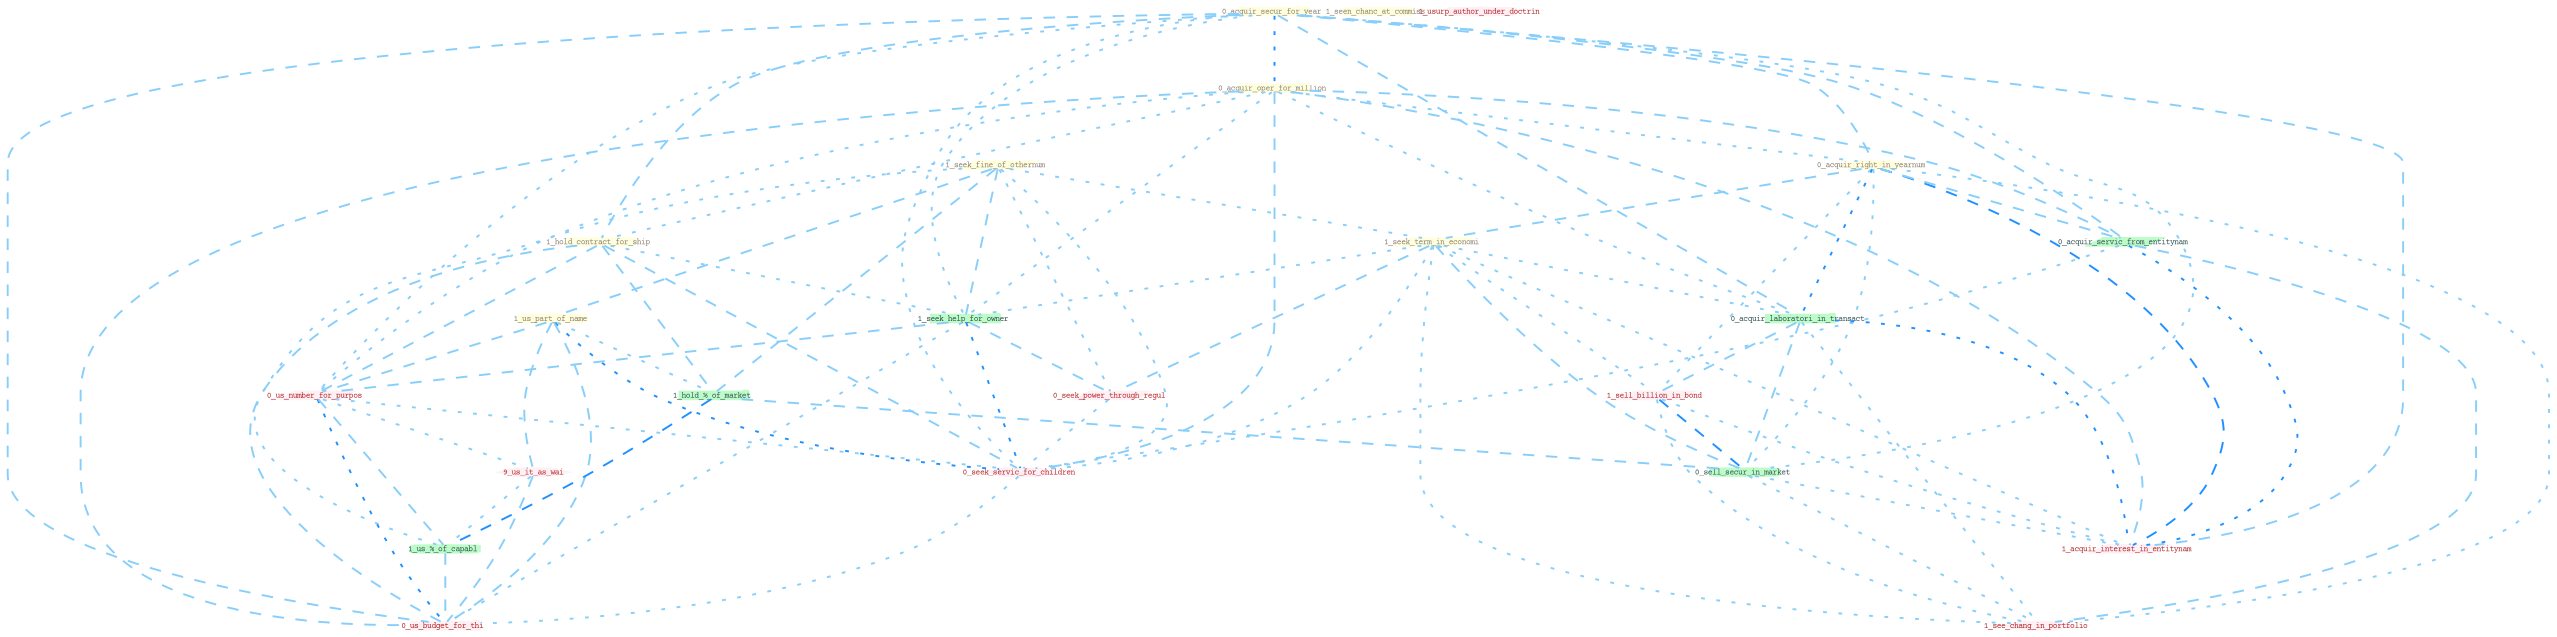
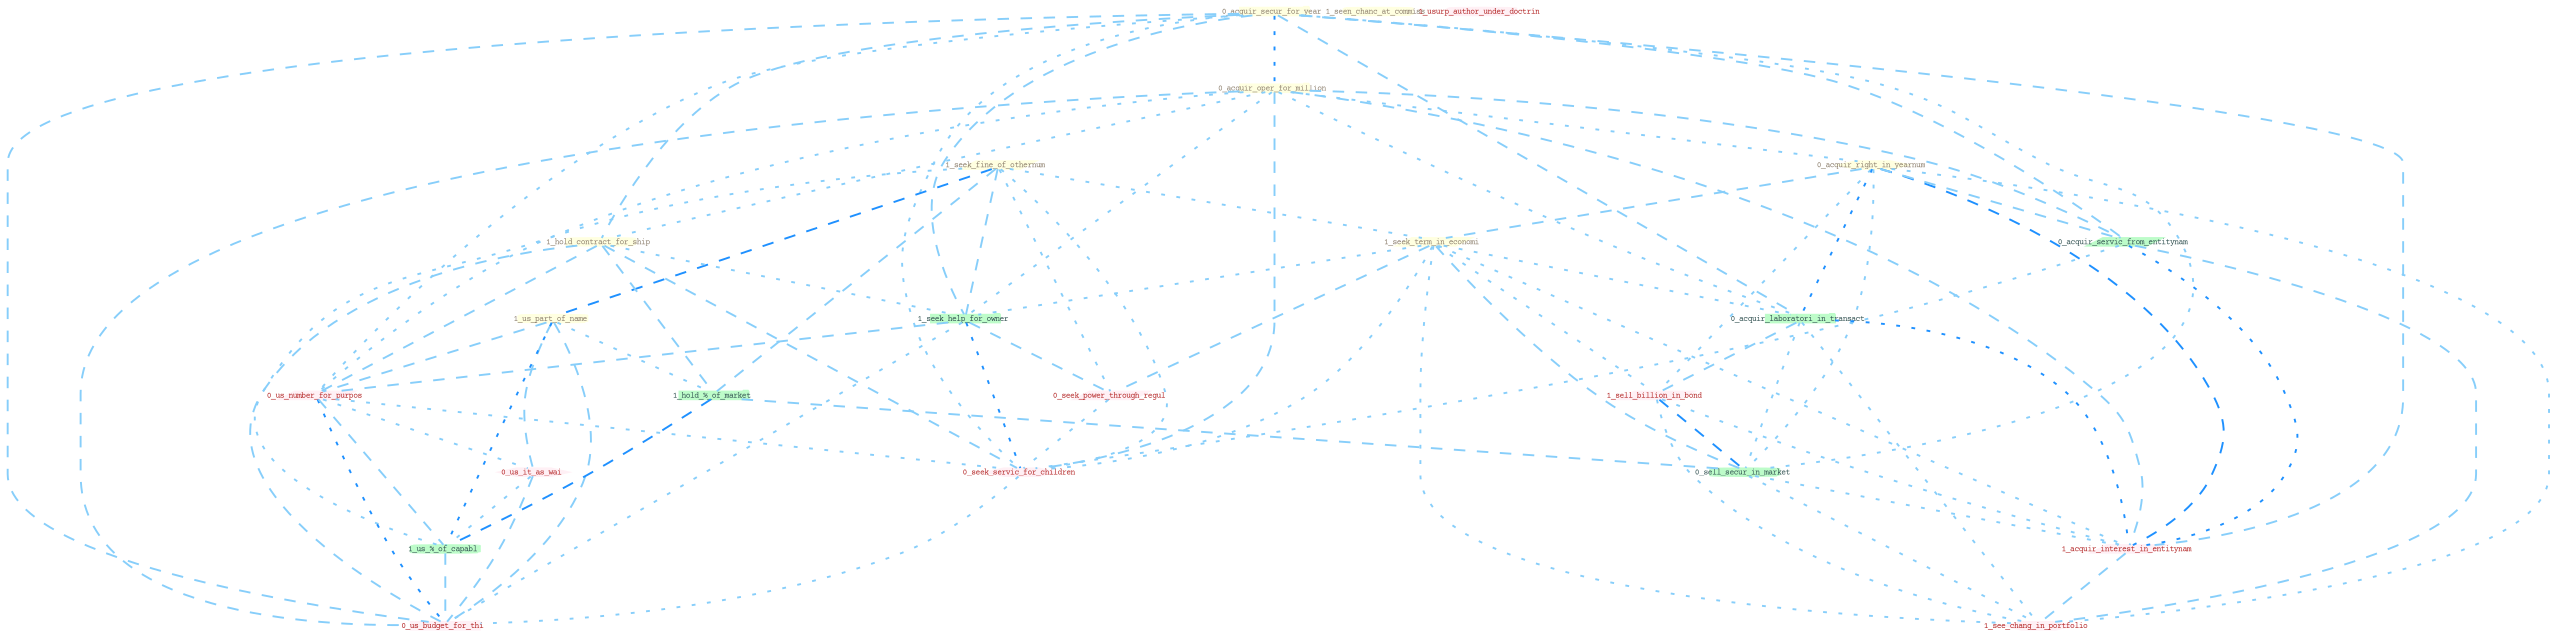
  graph {
    fontname="Courier Prime"
    node [color="#fff0f5" fixedsize=true fontcolor="#b22222" fontname="Courier Prime" fontsize=4 shape=parallelogram style=filled]
    edge [color="#87cefa" fontname="Courier Prime" style=dotted w=1]
    "0_acquir_secur_for_year " [color="#ffffe0" fontcolor="#8b7d6b" height=.06 shape=folder width=.5]
    "0_acquir_oper_for_million " [color="#ffffe0" fontcolor="#8b7d6b" height=.06 shape=folder width=.5]
    "1_seek_fine_of_othernum " [color="#ffffe0" fontcolor="#8b7d6b" height=.06 width=.5]
    "0_acquir_right_in_yearnum " [color="#ffffe0" fontcolor="#8b7d6b" height=.06 shape=hexagon width=.5]
    "1_seen_chanc_at_commiss " [color="#ffffe0" fontcolor="#8b7d6b" height=.06 shape=cylinder width=.5]
    "1_hold_contract_for_ship " [color="#ffffe0" fontcolor="#8b7d6b" height=.06 shape=cylinder width=.5]
    "1_us_part_of_name " [color="#ffffe0" fontcolor="#8b7d6b" height=.06 shape=cylinder width=.5]
    "1_seek_term_in_economi " [color="#ffffe0" fontcolor="#8b7d6b" height=.06 width=.5]
    "0_seek_power_through_regul " [height=.06 width=.5]
    "0_us_number_for_purpos " [height=.06 width=.5]
    "1_sell_billion_in_bond " [height=.06 width=.5]
-   "0_us_it_as_wai " [height=.06 shape=hexagon width=.5 label="9_us_it_as_wai"]
+   "0_us_it_as_wai " [height=.06 shape=hexagon width=.5]
    "1_usurp_author_under_doctrin " [height=.06 shape=cylinder width=.5]
    "1_acquir_interest_in_entitynam " [height=.06 width=.5]
    "0_seek_servic_for_children " [height=.06 shape=hexagon width=.5]
    "1_see_chang_in_portfolio " [height=.06 shape=hexagon width=.5]
    "0_us_budget_for_thi " [height=.06 shape=folder width=.5]
    "1_seek_help_for_owner " [color="#BDFCC9" fontcolor="#2f4f4f" height=.06 shape=folder width=.5]
    "0_acquir_servic_from_entitynam " [color="#BDFCC9" fontcolor="#2f4f4f" height=.06 width=.5]
    "0_acquir_laboratori_in_transact " [color="#BDFCC9" fontcolor="#2f4f4f" height=.06 shape=folder width=.5]
    "0_sell_secur_in_market " [color="#BDFCC9" fontcolor="#2f4f4f" height=.06 shape=cylinder width=.5]
    "1_hold_%_of_market " [color="#BDFCC9" fontcolor="#2f4f4f" height=.06 shape=folder width=.5]
    "1_us_%_of_capabl " [color="#BDFCC9" fontcolor="#2f4f4f" height=.06 shape=cylinder width=.5]
    subgraph sub_1 {
      "0_acquir_secur_for_year "
      "0_acquir_oper_for_million "
      "1_seek_fine_of_othernum "
      "0_acquir_right_in_yearnum "
      "1_seen_chanc_at_commiss "
      "1_hold_contract_for_ship "
      "1_us_part_of_name "
      "1_seek_term_in_economi "
    }
    subgraph sub_2 {
      "0_seek_power_through_regul "
      "0_us_number_for_purpos "
      "1_sell_billion_in_bond "
      "0_us_it_as_wai "
      "1_usurp_author_under_doctrin "
      "1_acquir_interest_in_entitynam "
      "0_seek_servic_for_children "
      "1_see_chang_in_portfolio "
      "0_us_budget_for_thi "
    }
    "0_acquir_secur_for_year " -- "0_acquir_oper_for_million " [color="#1e90ff" w=2]
-   "0_acquir_secur_for_year " -- "0_acquir_right_in_yearnum " [style=dashed]
    "0_acquir_secur_for_year " -- "1_hold_contract_for_ship " [style=dashed]
    "0_acquir_secur_for_year " -- "0_us_number_for_purpos "
    "0_acquir_secur_for_year " -- "1_acquir_interest_in_entitynam " [style=dashed]
    "0_acquir_secur_for_year " -- "0_seek_servic_for_children "
    "0_acquir_secur_for_year " -- "0_us_budget_for_thi " [style=dashed]
-   "0_acquir_secur_for_year " -- "1_seek_help_for_owner "
+   "0_acquir_secur_for_year " -- "1_seek_help_for_owner " [style=dashed]
    "0_acquir_secur_for_year " -- "0_acquir_servic_from_entitynam " [style=dashed]
    "0_acquir_secur_for_year " -- "0_acquir_laboratori_in_transact " [style=dashed]
    "0_acquir_secur_for_year " -- "0_sell_secur_in_market "
    "0_acquir_oper_for_million " -- "0_acquir_right_in_yearnum "
    "0_acquir_oper_for_million " -- "1_hold_contract_for_ship "
    "0_acquir_oper_for_million " -- "0_us_number_for_purpos "
    "0_acquir_oper_for_million " -- "1_acquir_interest_in_entitynam " [style=dashed]
    "0_acquir_oper_for_million " -- "0_seek_servic_for_children " [style=dashed]
    "0_acquir_oper_for_million " -- "0_us_budget_for_thi " [style=dashed]
    "0_acquir_oper_for_million " -- "1_seek_help_for_owner "
    "0_acquir_oper_for_million " -- "0_acquir_servic_from_entitynam " [style=dashed]
    "0_acquir_oper_for_million " -- "0_acquir_laboratori_in_transact "
-   "1_seek_fine_of_othernum " -- "1_us_part_of_name " [style=dashed]
+   "1_seek_fine_of_othernum " -- "1_us_part_of_name " [color="#1e90ff" style=dashed]
    "1_seek_fine_of_othernum " -- "1_seek_term_in_economi "
    "1_seek_fine_of_othernum " -- "0_seek_power_through_regul "
    "1_seek_fine_of_othernum " -- "0_seek_servic_for_children "
    "1_seek_fine_of_othernum " -- "1_seek_help_for_owner " [style=dashed]
    "1_seek_fine_of_othernum " -- "1_hold_%_of_market " [style=dashed]
    "1_seek_fine_of_othernum " -- "1_us_%_of_capabl "
    "0_acquir_right_in_yearnum " -- "1_seek_term_in_economi " [style=dashed]
    "0_acquir_right_in_yearnum " -- "1_sell_billion_in_bond "
    "0_acquir_right_in_yearnum " -- "1_acquir_interest_in_entitynam " [color="#1e90ff" style=dashed w=2]
    "0_acquir_right_in_yearnum " -- "1_see_chang_in_portfolio "
    "0_acquir_right_in_yearnum " -- "0_acquir_servic_from_entitynam " [style=dashed]
    "0_acquir_right_in_yearnum " -- "0_acquir_laboratori_in_transact " [color="#1e90ff" w=2]
    "0_acquir_right_in_yearnum " -- "0_sell_secur_in_market "
    "1_hold_contract_for_ship " -- "0_us_number_for_purpos " [style=dashed]
    "1_hold_contract_for_ship " -- "0_seek_servic_for_children " [style=dashed]
    "1_hold_contract_for_ship " -- "0_us_budget_for_thi " [style=dashed]
    "1_hold_contract_for_ship " -- "1_seek_help_for_owner "
    "1_hold_contract_for_ship " -- "1_hold_%_of_market " [style=dashed]
    "1_us_part_of_name " -- "0_us_number_for_purpos " [style=dashed]
    "1_us_part_of_name " -- "0_us_it_as_wai " [style=dashed]
    "1_us_part_of_name " -- "0_us_budget_for_thi " [style=dashed]
    "1_us_part_of_name " -- "1_hold_%_of_market "
-   "1_us_part_of_name " -- "0_seek_servic_for_children " [color="#1e90ff" w=2]
+   "1_us_part_of_name " -- "1_us_%_of_capabl " [color="#1e90ff" w=2]
    "1_seek_term_in_economi " -- "0_seek_power_through_regul " [style=dashed]
    "1_seek_term_in_economi " -- "1_sell_billion_in_bond "
    "1_seek_term_in_economi " -- "1_acquir_interest_in_entitynam "
    "1_seek_term_in_economi " -- "0_seek_servic_for_children "
    "1_seek_term_in_economi " -- "1_see_chang_in_portfolio "
    "1_seek_term_in_economi " -- "1_seek_help_for_owner "
    "1_seek_term_in_economi " -- "0_acquir_laboratori_in_transact "
    "1_seek_term_in_economi " -- "0_sell_secur_in_market " [style=dashed]
    "0_seek_power_through_regul " -- "0_seek_servic_for_children "
    "0_us_number_for_purpos " -- "0_us_it_as_wai "
    "0_us_number_for_purpos " -- "0_seek_servic_for_children "
    "0_us_number_for_purpos " -- "0_us_budget_for_thi " [color="#1e90ff" w=2]
    "0_us_number_for_purpos " -- "1_us_%_of_capabl " [style=dashed]
    "1_sell_billion_in_bond " -- "1_acquir_interest_in_entitynam "
    "1_sell_billion_in_bond " -- "1_see_chang_in_portfolio "
    "1_sell_billion_in_bond " -- "0_sell_secur_in_market " [color="#1e90ff" style=dashed w=2]
    "0_us_it_as_wai " -- "0_us_budget_for_thi " [style=dashed]
    "0_us_it_as_wai " -- "1_us_%_of_capabl "
+   "1_acquir_interest_in_entitynam " -- "1_see_chang_in_portfolio " [style=dashed]
    "0_seek_servic_for_children " -- "0_us_budget_for_thi "
    "1_seek_help_for_owner " -- "0_seek_power_through_regul " [style=dashed]
    "1_seek_help_for_owner " -- "0_us_number_for_purpos " [style=dashed]
    "1_seek_help_for_owner " -- "0_seek_servic_for_children " [color="#1e90ff" w=2]
    "1_seek_help_for_owner " -- "0_us_budget_for_thi "
    "0_acquir_servic_from_entitynam " -- "1_acquir_interest_in_entitynam " [color="#1e90ff" w=2]
    "0_acquir_servic_from_entitynam " -- "0_seek_servic_for_children "
    "0_acquir_servic_from_entitynam " -- "1_see_chang_in_portfolio " [style=dashed]
    "0_acquir_laboratori_in_transact " -- "1_sell_billion_in_bond " [style=dashed]
    "0_acquir_laboratori_in_transact " -- "1_acquir_interest_in_entitynam " [color="#1e90ff" w=2]
    "0_acquir_laboratori_in_transact " -- "1_see_chang_in_portfolio "
-   "0_acquir_laboratori_in_transact " -- "0_sell_secur_in_market " [style=dashed]
+   "0_acquir_laboratori_in_transact " -- "0_sell_secur_in_market "
    "0_sell_secur_in_market " -- "1_acquir_interest_in_entitynam "
    "0_sell_secur_in_market " -- "1_see_chang_in_portfolio "
    "1_hold_%_of_market " -- "0_sell_secur_in_market " [style=dashed]
    "1_hold_%_of_market " -- "1_us_%_of_capabl " [color="#1e90ff" style=dashed w=2]
    "1_us_%_of_capabl " -- "0_us_budget_for_thi " [style=dashed]
  }
